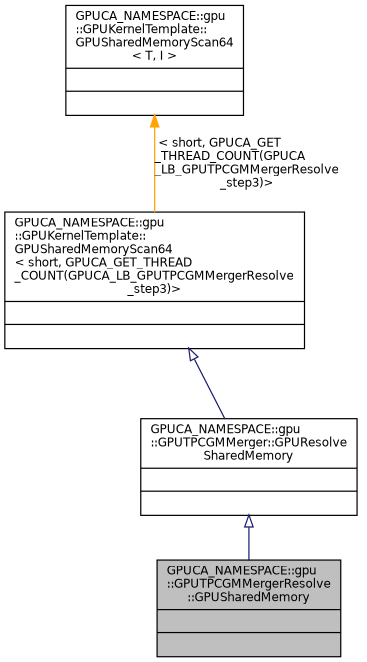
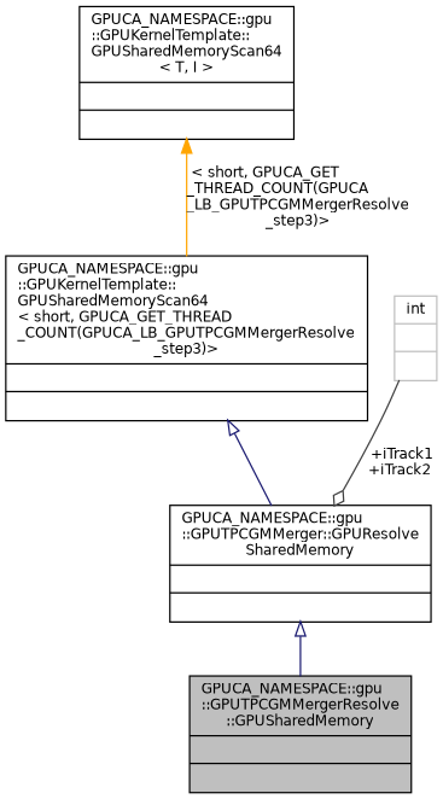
  digraph {
    node [color=black fontname=Helvetica fontsize=10 shape=record]
    edge [color=midnightblue dir=back fontname=Helvetica fontsize=10 labelfontname=Helvetica labelfontsize=10 style=solid]
    n1 [fillcolor=grey75 fontcolor=black height=0.2 label="{GPUCA_NAMESPACE::gpu\l::GPUTPCGMMergerResolve\l::GPUSharedMemory\n||}" style=filled width=0.4]
    n2 [height=0.2 label="{GPUCA_NAMESPACE::gpu\l::GPUTPCGMMerger::GPUResolve\lSharedMemory\n||}" width=0.4]
    n3 [height=0.2 label="{GPUCA_NAMESPACE::gpu\l::GPUKernelTemplate::\lGPUSharedMemoryScan64\l\< short, GPUCA_GET_THREAD\l_COUNT(GPUCA_LB_GPUTPCGMMergerResolve\l_step3)\>\n||}" width=0.4]
    n4 [height=0.2 label="{GPUCA_NAMESPACE::gpu\l::GPUKernelTemplate::\lGPUSharedMemoryScan64\l\< T, I \>\n||}" width=0.4]
+   n5 [color=grey75 height=0.2 label="{int\n||}" width=0.4]
    n2 -> n1 [arrowtail=onormal]
    n3 -> n2 [arrowtail=onormal]
    n4 -> n3 [color=orange label=" \< short, GPUCA_GET\l_THREAD_COUNT(GPUCA\l_LB_GPUTPCGMMergerResolve\l_step3)\>"]
+   n5 -> n2 [arrowhead=odiamond color=grey25 label=" +iTrack1\n+iTrack2" dir=""]
  }
